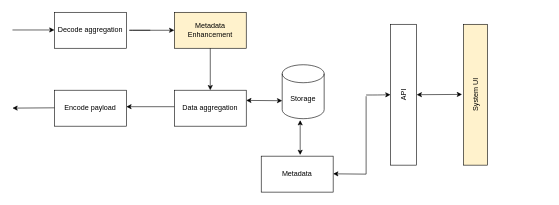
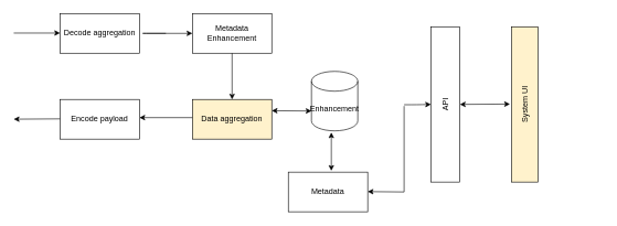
  <mxCell id="0" />
  <mxCell id="1" parent="0" />
- <mxCell id="2" value="Storage" style="shape=cylinder3;whiteSpace=wrap;html=1;boundedLbl=1;backgroundOutline=1;size=15;" vertex="1" parent="1"><mxGeometry x="470" y="107.51" width="70" height="90" as="geometry" /></mxCell>
+ <mxCell id="2" value="Enhancement" style="shape=cylinder3;whiteSpace=wrap;html=1;boundedLbl=1;backgroundOutline=1;size=15;" vertex="1" parent="1"><mxGeometry x="470" y="107.51" width="70" height="90" as="geometry" /></mxCell>
  <mxCell id="3" value="API" style="rounded=0;whiteSpace=wrap;html=1;rotation=-90;" vertex="1" parent="1"><mxGeometry x="555" y="135.63" width="235" height="43.75" as="geometry" /></mxCell>
  <mxCell id="4" value="System UI" style="rounded=0;whiteSpace=wrap;html=1;rotation=-90;fillColor=#fff2cc;" vertex="1" parent="1"><mxGeometry x="675" y="137.51" width="235" height="40" as="geometry" /></mxCell>
  <mxCell id="5" value="" style="endArrow=classic;startArrow=classic;html=1;exitX=0.5;exitY=1;exitDx=0;exitDy=0;" edge="1" parent="1" source="3"><mxGeometry width="50" height="50" relative="1" as="geometry"><mxPoint x="700" y="157.01" as="sourcePoint" /><mxPoint x="770" y="157" as="targetPoint" /></mxGeometry></mxCell>
  <mxCell id="6" value="Decode aggregation" style="rounded=0;whiteSpace=wrap;html=1;" vertex="1" parent="1"><mxGeometry x="90" y="20" width="120" height="60" as="geometry" /></mxCell>
- <mxCell id="7" value="Metadata Enhancement" style="rounded=0;whiteSpace=wrap;html=1;fillColor=#fff2cc;" vertex="1" parent="1"><mxGeometry x="290" y="20" width="120" height="60" as="geometry" /></mxCell>
- <mxCell id="8" value="Data aggregation" style="rounded=0;whiteSpace=wrap;html=1;" vertex="1" parent="1"><mxGeometry x="290" y="150" width="120" height="60" as="geometry" /></mxCell>
+ <mxCell id="7" value="Metadata Enhancement" style="rounded=0;whiteSpace=wrap;html=1;" vertex="1" parent="1"><mxGeometry x="290" y="20" width="120" height="60" as="geometry" /></mxCell>
+ <mxCell id="8" value="Data aggregation" style="rounded=0;whiteSpace=wrap;html=1;fillColor=#fff2cc;" vertex="1" parent="1"><mxGeometry x="290" y="150" width="120" height="60" as="geometry" /></mxCell>
  <mxCell id="9" value="Encode payload" style="rounded=0;whiteSpace=wrap;html=1;" vertex="1" parent="1"><mxGeometry x="90" y="150" width="120" height="60" as="geometry" /></mxCell>
  <mxCell id="10" value="" style="endArrow=classic;html=1;" edge="1" parent="1"><mxGeometry width="50" height="50" relative="1" as="geometry"><mxPoint x="90" y="179.38" as="sourcePoint" /><mxPoint x="20" y="179.88" as="targetPoint" /></mxGeometry></mxCell>
  <mxCell id="11" value="Metadata" style="rounded=0;whiteSpace=wrap;html=1;" vertex="1" parent="1"><mxGeometry x="435" y="260" width="120" height="60" as="geometry" /></mxCell>
  <mxCell id="12" value="" style="endArrow=none;html=1;" edge="1" parent="1"><mxGeometry width="50" height="50" relative="1" as="geometry"><mxPoint x="610" y="290" as="sourcePoint" /><mxPoint x="610" y="160" as="targetPoint" /></mxGeometry></mxCell>
  <mxCell id="13" value="" style="endArrow=classic;html=1;entryX=0.5;entryY=0;entryDx=0;entryDy=0;" edge="1" parent="1" target="3"><mxGeometry width="50" height="50" relative="1" as="geometry"><mxPoint x="610" y="158" as="sourcePoint" /><mxPoint x="640" y="157.01" as="targetPoint" /><Array as="points"><mxPoint x="630" y="158" /></Array></mxGeometry></mxCell>
  <mxCell id="14" value="" style="endArrow=classic;html=1;" edge="1" parent="1"><mxGeometry width="50" height="50" relative="1" as="geometry"><mxPoint x="610" y="290" as="sourcePoint" /><mxPoint x="555" y="289.5" as="targetPoint" /></mxGeometry></mxCell>
  <mxCell id="15" value="" style="endArrow=classic;startArrow=classic;html=1;entryX=0;entryY=0;entryDx=0;entryDy=60;entryPerimeter=0;" edge="1" parent="1" target="2"><mxGeometry width="50" height="50" relative="1" as="geometry"><mxPoint x="410" y="167.02" as="sourcePoint" /><mxPoint x="460" y="167.01" as="targetPoint" /></mxGeometry></mxCell>
  <mxCell id="16" value="" style="endArrow=classic;startArrow=classic;html=1;" edge="1" parent="1"><mxGeometry width="50" height="50" relative="1" as="geometry"><mxPoint x="500" y="258" as="sourcePoint" /><mxPoint x="500" y="200" as="targetPoint" /></mxGeometry></mxCell>
  <mxCell id="17" value="" style="endArrow=classic;html=1;" edge="1" parent="1" target="8"><mxGeometry width="50" height="50" relative="1" as="geometry"><mxPoint x="350" y="80" as="sourcePoint" /><mxPoint x="450" y="240" as="targetPoint" /></mxGeometry></mxCell>
  <mxCell id="18" value="" style="endArrow=classic;html=1;" edge="1" parent="1"><mxGeometry width="50" height="50" relative="1" as="geometry"><mxPoint x="250" y="50" as="sourcePoint" /><mxPoint x="290" y="50" as="targetPoint" /><Array as="points"><mxPoint x="210" y="50" /></Array></mxGeometry></mxCell>
  <mxCell id="19" value="" style="endArrow=classic;html=1;" edge="1" parent="1"><mxGeometry width="50" height="50" relative="1" as="geometry"><mxPoint x="20" y="49.5" as="sourcePoint" /><mxPoint x="90" y="49.5" as="targetPoint" /></mxGeometry></mxCell>
  <mxCell id="20" value="" style="endArrow=classic;html=1;" edge="1" parent="1"><mxGeometry width="50" height="50" relative="1" as="geometry"><mxPoint x="290" y="177.51" as="sourcePoint" /><mxPoint x="210" y="177.51" as="targetPoint" /></mxGeometry></mxCell>
